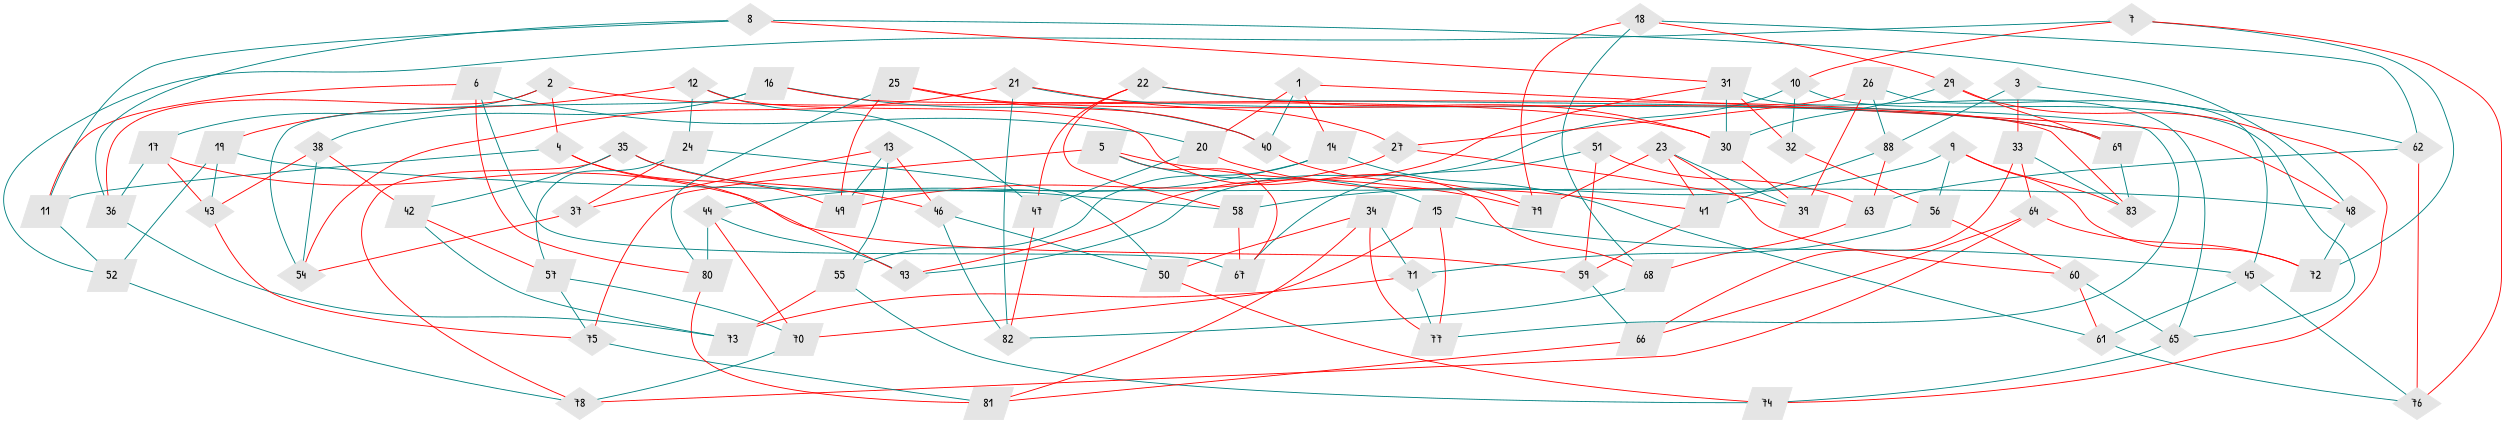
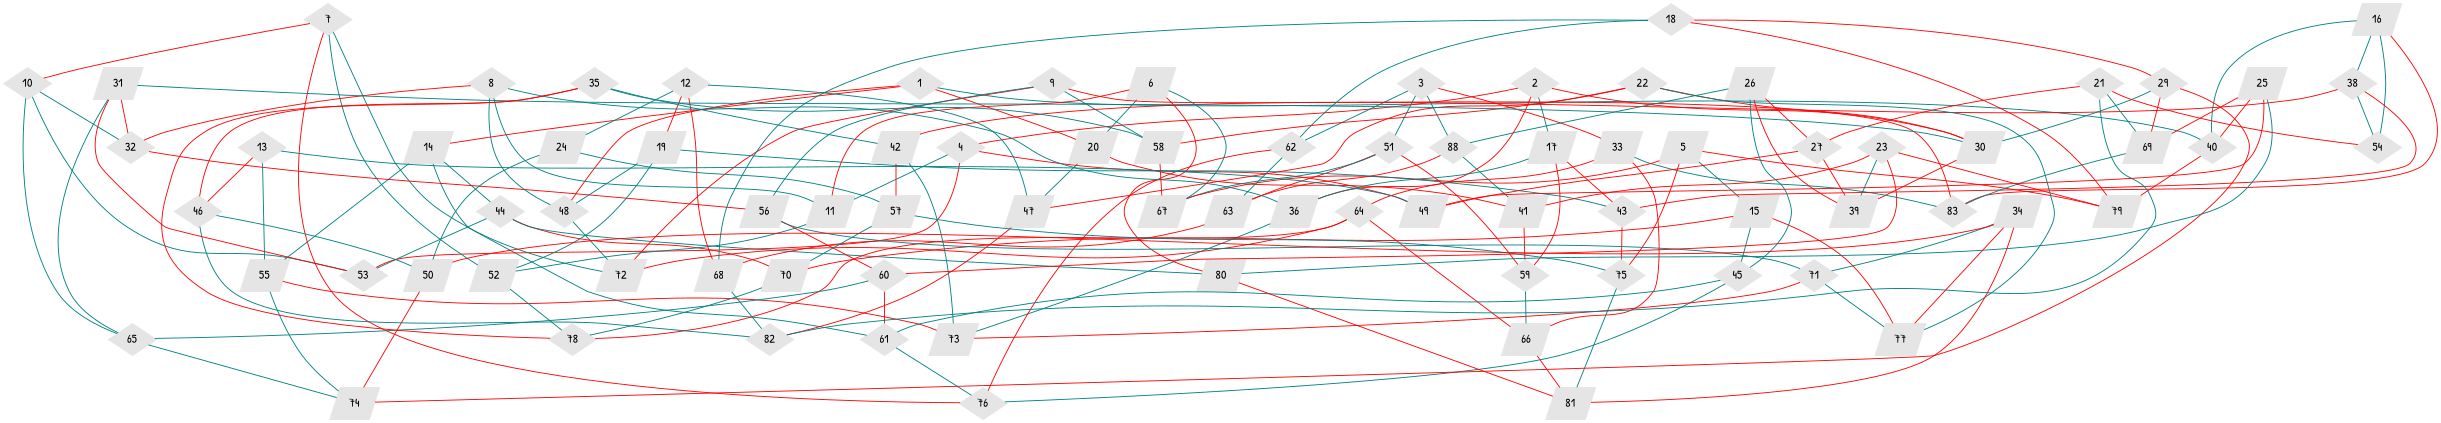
  graph {
    fontname="Patrick Hand"
    node [color=gray90 fontname="Patrick Hand" shape=diamond style=filled]
    edge [color=red fontname="Patrick Hand"]
    1
    14 [shape=parallelogram]
    20 [shape=parallelogram]
    40
    48
    55 [shape=parallelogram]
    44
    61
    47 [shape=parallelogram]
    41 [shape=parallelogram]
    79 [shape=parallelogram]
    72 [shape=parallelogram]
    2
    4
    17 [shape=parallelogram]
    30 [shape=parallelogram]
    36 [shape=parallelogram]
    11 [shape=parallelogram]
    49 [shape=parallelogram]
-   53 [label=93]
+   53
    43
    59
    39 [shape=parallelogram]
    73 [shape=parallelogram]
    3
    n26 [label=88]
    33 [shape=parallelogram]
    51
    62
    63 [shape=parallelogram]
    83
    64
    66 [shape=parallelogram]
    67 [shape=parallelogram]
    76
    52 [shape=parallelogram]
    5 [shape=parallelogram]
    15 [shape=parallelogram]
    75
    45
    70 [shape=parallelogram]
    77 [shape=parallelogram]
    81 [shape=parallelogram]
    6 [shape=parallelogram]
    80 [shape=parallelogram]
    7
    10
    32
    65
    78
    8
    56 [shape=parallelogram]
    9
    58 [shape=parallelogram]
    60
    71
    74 [shape=parallelogram]
    12
    19 [shape=parallelogram]
    24 [shape=parallelogram]
    68 [shape=parallelogram]
-   37
    50 [shape=parallelogram]
    57 [shape=parallelogram]
    82
    13
    46
    54
    16 [shape=parallelogram]
    38
    42 [shape=parallelogram]
    18
    29
    69 [shape=parallelogram]
    21
    27
    22
    23
    25 [shape=parallelogram]
    26 [shape=parallelogram]
    31 [shape=parallelogram]
    34 [shape=parallelogram]
    35
    1 -- 14
    1 -- 20
    1 -- 40 [color=teal]
    1 -- 48
    14 -- 55 [color=teal]
    14 -- 44 [color=teal]
    14 -- 61 [color=teal]
    20 -- 47 [color=teal]
    20 -- 41
    40 -- 79
    48 -- 72 [color=teal]
    55 -- 73
    55 -- 74 [color=teal]
    44 -- 53 [color=teal]
    44 -- 70
    44 -- 80 [color=teal]
    61 -- 76 [color=teal]
    47 -- 82
    41 -- 59
    2 -- 4
    2 -- 17 [color=teal]
    2 -- 30
    2 -- 36
    4 -- 11 [color=teal]
    4 -- 49
    4 -- 53
    17 -- 36 [color=teal]
    17 -- 43
    17 -- 59
    30 -- 39
    36 -- 73 [color=teal]
    11 -- 52 [color=teal]
    43 -- 75
    59 -- 66 [color=teal]
    3 -- n26 [color=teal]
    3 -- 33
+   3 -- 51 [color=teal]
    3 -- 62 [color=teal]
    n26 -- 41 [color=teal]
    n26 -- 63
    33 -- 83 [color=teal]
    33 -- 64
    33 -- 66
    51 -- 59
    51 -- 63
    51 -- 67 [color=teal]
    62 -- 63 [color=teal]
    62 -- 76
    63 -- 68
    64 -- 72
    64 -- 66
    64 -- 78
    66 -- 81
    52 -- 78 [color=teal]
    5 -- 79
    5 -- 67
    5 -- 15 [color=teal]
    5 -- 75
    15 -- 45 [color=teal]
    15 -- 70
    15 -- 77
    75 -- 81 [color=teal]
    45 -- 61 [color=teal]
    45 -- 76 [color=teal]
    70 -- 78 [color=teal]
    6 -- 20 [color=teal]
    6 -- 11
    6 -- 67 [color=teal]
    6 -- 80
    80 -- 81
    7 -- 72 [color=teal]
    7 -- 76
    7 -- 52 [color=teal]
    7 -- 10
    10 -- 53 [color=teal]
    10 -- 32 [color=teal]
    10 -- 65 [color=teal]
    32 -- 56
    65 -- 74 [color=teal]
    8 -- 48 [color=teal]
    8 -- 36 [color=teal]
    8 -- 11 [color=teal]
-   8 -- 31
+   8 -- 32
    56 -- 60
    56 -- 71 [color=teal]
    9 -- 72
    9 -- 83
    9 -- 56 [color=teal]
    9 -- 58 [color=teal]
    58 -- 67
    60 -- 61
    60 -- 65 [color=teal]
    71 -- 73
    71 -- 77 [color=teal]
    12 -- 47 [color=teal]
    12 -- 19
    12 -- 24 [color=teal]
    12 -- 68
    19 -- 48 [color=teal]
    19 -- 43 [color=teal]
    19 -- 52 [color=teal]
-   24 -- 37
    24 -- 50 [color=teal]
    24 -- 57 [color=teal]
    68 -- 82 [color=teal]
-   37 -- 54
    50 -- 74
    57 -- 75 [color=teal]
    57 -- 70 [color=teal]
    13 -- 55 [color=teal]
    13 -- 49 [color=teal]
-   13 -- 37
    13 -- 46
    46 -- 50 [color=teal]
    46 -- 82 [color=teal]
    16 -- 40 [color=teal]
    16 -- 83
    16 -- 54 [color=teal]
    16 -- 38 [color=teal]
    38 -- 43
    38 -- 54 [color=teal]
    38 -- 42
    42 -- 73 [color=teal]
    42 -- 57
    18 -- 79
    18 -- 62 [color=teal]
    18 -- 68 [color=teal]
    18 -- 29
    29 -- 30 [color=teal]
    29 -- 74
    29 -- 69
    69 -- 83 [color=teal]
    21 -- 82 [color=teal]
    21 -- 54
    21 -- 69 [color=teal]
    21 -- 27
    27 -- 49
    27 -- 39
    22 -- 47
    22 -- 30
    22 -- 77 [color=teal]
    22 -- 58
    23 -- 41
    23 -- 79
    23 -- 39 [color=teal]
    23 -- 60
    25 -- 40
    25 -- 49
    25 -- 80 [color=teal]
    25 -- 69
    26 -- 39
    26 -- n26 [color=teal]
    26 -- 45 [color=teal]
    26 -- 27
    31 -- 30 [color=teal]
    31 -- 53
    31 -- 32
    31 -- 65 [color=teal]
    34 -- 77
    34 -- 81
    34 -- 71 [color=teal]
    34 -- 50
    35 -- 78
    35 -- 58 [color=teal]
    35 -- 46
    35 -- 42 [color=teal]
  }
